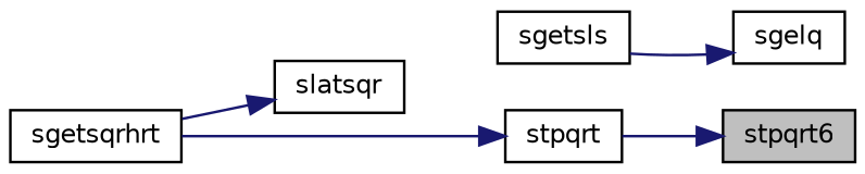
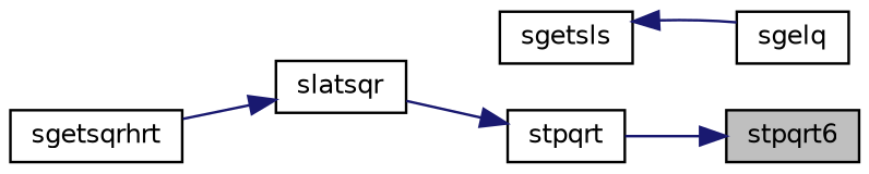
  digraph {
    rankdir=RL
    node [color=black fillcolor=white fontname=Helvetica fontsize=10 shape=record style=filled]
    edge [color=midnightblue dir=back fontname=Helvetica fontsize=10 labelfontname=Helvetica labelfontsize=10 style=solid]
    n1 [fillcolor=grey75 fontcolor=black height=0.2 label=stpqrt6 width=0.4]
    n2 [height=0.2 label=stpqrt width=0.4]
    n3 [height=0.2 label=slatsqr width=0.4]
    n4 [height=0.2 label=sgetsqrhrt width=0.4]
    n5 [height=0.2 label=sgelq width=0.4]
    n6 [height=0.2 label=sgetsls width=0.4]
    n1 -> n2
-   n2 -> n4
+   n2 -> n3
    n3 -> n4
-   n5 -> n6
+   n6 -> n5
  }
